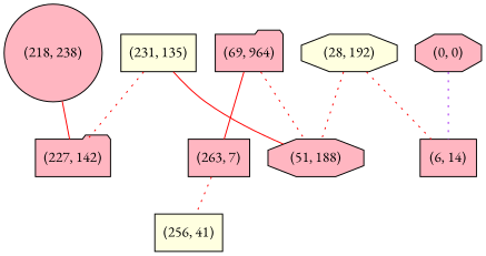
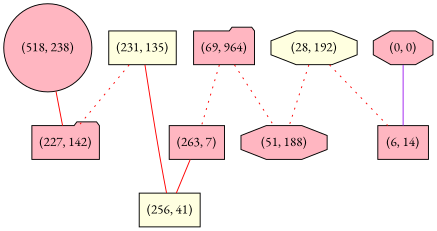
  graph {
    fontname="EB Garamond"
    node [fillcolor=lightpink fontname="EB Garamond" shape=box style=filled]
    edge [color=red fontname="EB Garamond" style=dotted weight=1]
    n1 [label="(69, 964)" shape=folder]
    "(263, 7)"
    n3 [label="(51, 188)" shape=octagon]
    "(256, 41)" [fillcolor=lightyellow]
-   "(218, 238)" [shape=circle]
+   "(218, 238)" [shape=circle label="(518, 238)"]
    "(227, 142)" [shape=folder]
    n7 [fillcolor=lightyellow label="(231, 135)"]
    "(0, 0)" [shape=octagon]
    "(6, 14)"
    "(28, 192)" [fillcolor=lightyellow shape=octagon]
-   n1 -- "(263, 7)" [style=solid]
+   n1 -- "(263, 7)"
    n1 -- n3
-   "(263, 7)" -- "(256, 41)"
+   "(263, 7)" -- "(256, 41)" [style=solid]
    "(218, 238)" -- "(227, 142)" [style=solid]
-   n7 -- n3 [style=solid]
+   n7 -- "(256, 41)" [style=solid]
    n7 -- "(227, 142)"
-   "(0, 0)" -- "(6, 14)" [color=purple weight=4]
+   "(0, 0)" -- "(6, 14)" [color=purple style=solid weight=4]
    "(28, 192)" -- n3
    "(28, 192)" -- "(6, 14)"
  }
